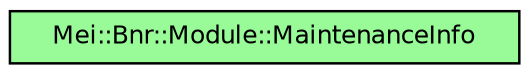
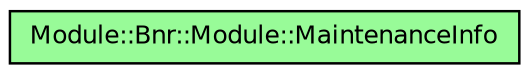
  digraph {
    rankdir=LR
-   n1 [color=black fillcolor=palegreen fontname=Helvetica fontsize=10 height=0.2 label="Mei::Bnr::Module::MaintenanceInfo" shape=record style=filled width=0.4]
+   n1 [color=black fillcolor=palegreen fontname=Helvetica fontsize=10 height=0.2 label="Module::Bnr::Module::MaintenanceInfo" shape=record style=filled width=0.4]
  }
